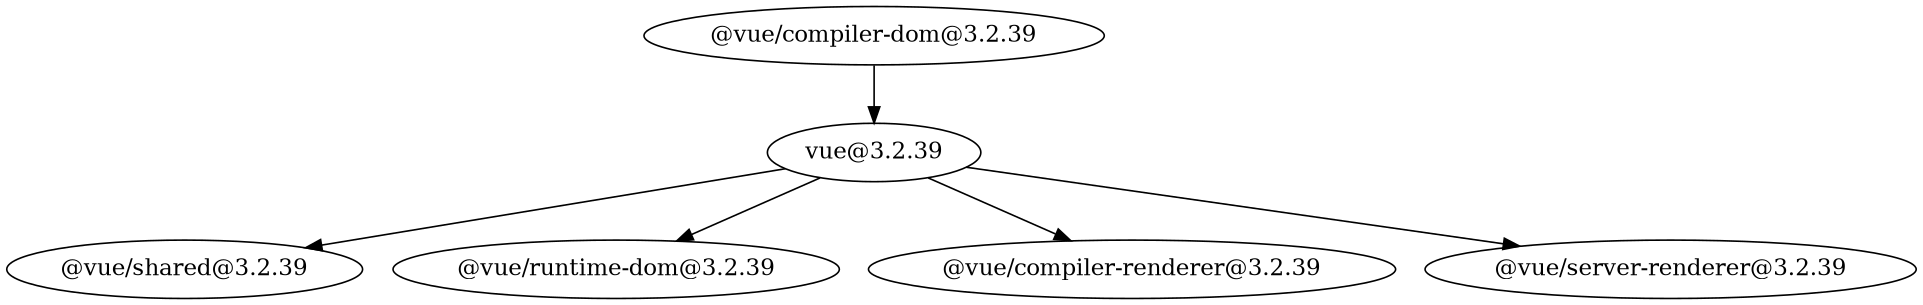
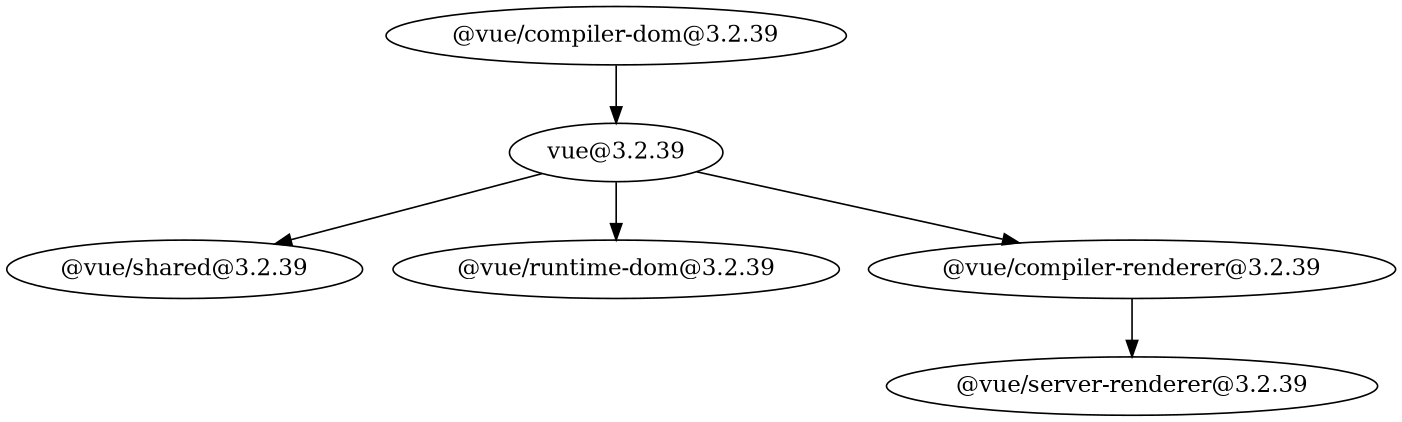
  digraph {
    n1 [label="vue@3.2.39"]
    n2 [label="@vue/shared@3.2.39"]
    n3 [label="@vue/runtime-dom@3.2.39"]
    n4 [label="@vue/compiler-renderer@3.2.39"]
    n5 [label="@vue/server-renderer@3.2.39"]
    n6 [label="@vue/compiler-dom@3.2.39"]
    n1 -> n2
    n1 -> n3
    n1 -> n4
-   n1 -> n5
+   n4 -> n5
    n6 -> n1
  }
